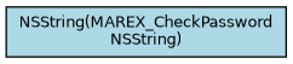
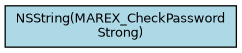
  digraph {
    rankdir=TB
-   n1 [color=black fillcolor=lightblue fontname=Helvetica fontsize=10 height=0.2 label="NSString(MAREX_CheckPassword\lNSString)" shape=record style=filled width=0.4]
+   n1 [color=black fillcolor=lightblue fontname=Helvetica fontsize=10 height=0.2 label="NSString(MAREX_CheckPassword\lStrong)" shape=record style=filled width=0.4]
  }
